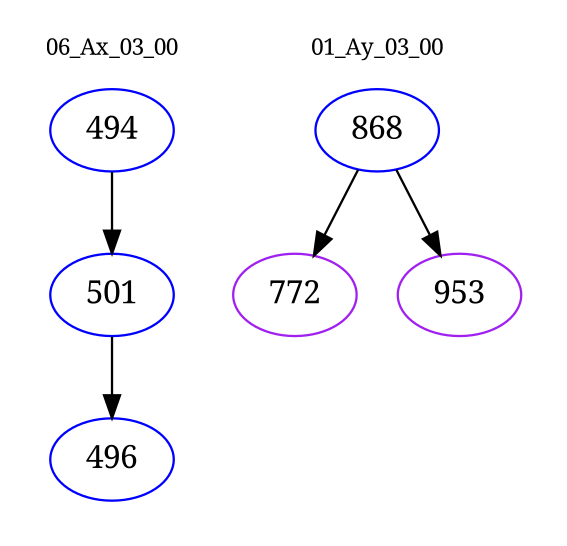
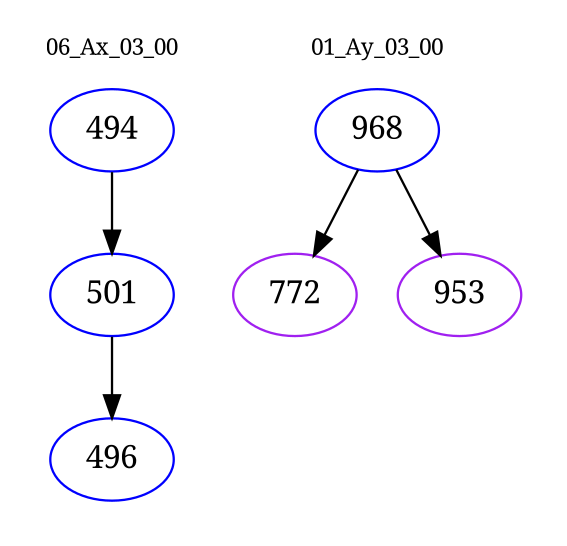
  digraph {
    fontname="Noto Serif"
    node [color=blue fontname="Noto Serif"]
    edge [color=black fontname="Noto Serif"]
    n1 [label=494]
    n2 [label=496]
    n3 [label=501]
-   n4 [label=868]
+   n4 [label=968]
    n5 [color=purple label=772]
    n6 [color=purple label=953]
    subgraph cluster_1 {
      color=white
      fontsize=10
      label="06_Ax_03_00"
      n1
      n2
      n3
    }
    subgraph cluster_2 {
      color=white
      fontsize=10
      label="01_Ay_03_00"
      n4
      n5
      n6
    }
    n1 -> n3
    n3 -> n2
    n4 -> n5
    n4 -> n6
  }
